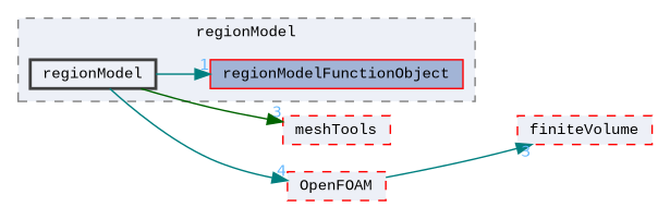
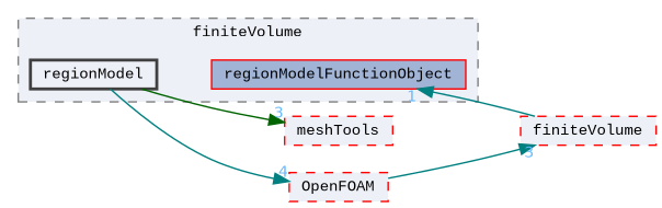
  digraph {
    compound=true
    fontname="Liberation Mono"
    rankdir=LR
    node [color=red fillcolor="#edf0f7" fontname="Liberation Mono" fontsize=10 shape=box style="filled,dashed"]
    edge [color=teal fontcolor=steelblue1 fontname="Liberation Mono" fontsize=10 headlabel=3 labeldistance=1.5 labelfontname=Helvetica labelfontsize=10]
    n1 [fillcolor="#a2b4d6" height=0.2 label=regionModelFunctionObject style=filled width=0.4]
    n2 [color=grey25 height=0.2 label=regionModel style="filled,bold" width=0.4]
    n3 [height=0.2 label=meshTools width=0.4]
    n4 [height=0.2 label=OpenFOAM width=0.4]
    n5 [height=0.2 label=finiteVolume width=0.4]
    subgraph cluster_1 {
      bgcolor="#edf0f7"
      fontsize=10
-     label=regionModel
+     label=finiteVolume
      pencolor=grey50
      style="filled,dashed"
      n1
      n2
    }
-   n2 -> n1 [headlabel=1]
+   n5 -> n1 [headlabel=1]
    n2 -> n3 [color=darkgreen]
    n2 -> n4 [headlabel=4]
    n4 -> n5
  }
